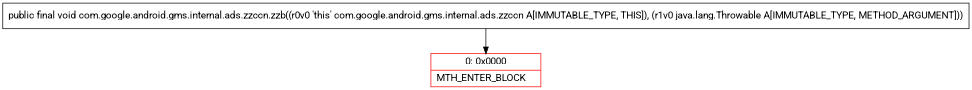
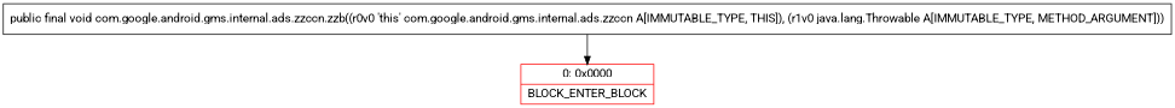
  digraph {
    fontname=Roboto
    node [shape=record fontname=Roboto]
-   n1 [color=red label="{0\:\ 0x0000|MTH_ENTER_BLOCK\l}"]
+   n1 [color=red label="{0\:\ 0x0000|BLOCK_ENTER_BLOCK\l}"]
    n2 [label="{public final void com.google.android.gms.internal.ads.zzccn.zzb((r0v0 'this' com.google.android.gms.internal.ads.zzccn A[IMMUTABLE_TYPE, THIS]), (r1v0 java.lang.Throwable A[IMMUTABLE_TYPE, METHOD_ARGUMENT])) }"]
    subgraph cluster_1 {
      label="R(0)"
    }
    n2 -> n1 [fontname=Roboto]
  }
